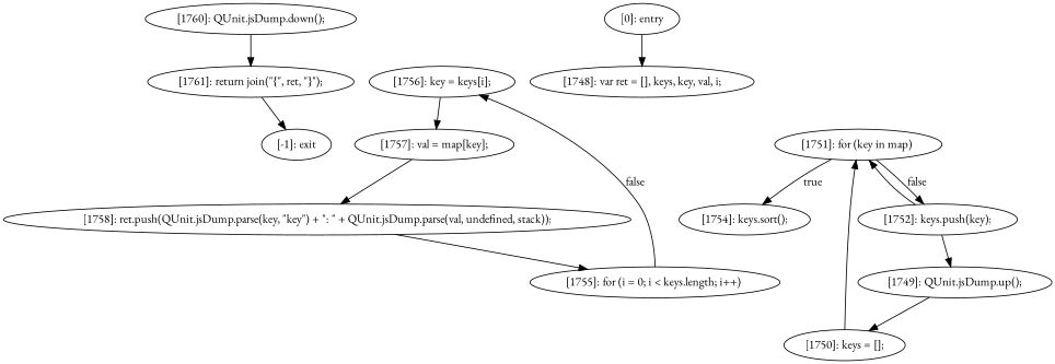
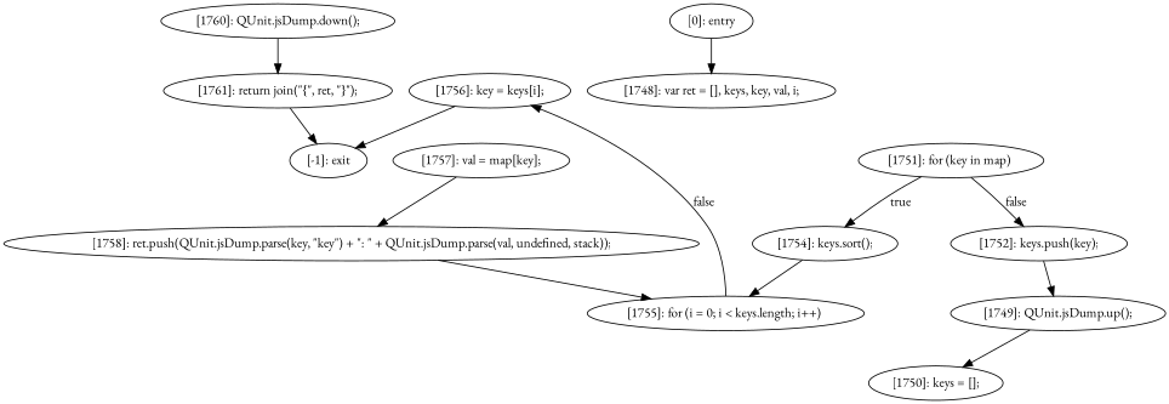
  digraph {
    fontname="EB Garamond"
    node [fontname="EB Garamond"]
    edge [fontname="EB Garamond"]
    n1 [label="[1761]: return join(\"{\", ret, \"}\");\n"]
    n2 [label="[-1]: exit"]
    n3 [label="[1750]: keys = [];\n"]
    n4 [label="[1751]: for (key in map) "]
    n5 [label="[1754]: keys.sort();\n"]
    n6 [label="[1752]: keys.push(key);\n"]
    n7 [label="[1760]: QUnit.jsDump.down();\n"]
    n8 [label="[1755]: for (i = 0; i < keys.length; i++) "]
    n9 [label="[1749]: QUnit.jsDump.up();\n"]
    n10 [label="[1756]: key = keys[i];\n"]
    n11 [label="[1757]: val = map[key];\n"]
    n12 [label="[1758]: ret.push(QUnit.jsDump.parse(key, \"key\") + \": \" + QUnit.jsDump.parse(val, undefined, stack));\n"]
    n13 [label="[0]: entry"]
    n14 [label="[1748]: var ret = [], keys, key, val, i;\n"]
    n1 -> n2
-   n3 -> n4
    n4 -> n5 [label=true]
    n4 -> n6 [label=false]
-   n6 -> n4
+   n5 -> n8
    n6 -> n9
    n7 -> n1
    n8 -> n10 [label=false]
    n9 -> n3
-   n10 -> n11
+   n10 -> n2
    n11 -> n12
    n12 -> n8
    n13 -> n14
  }
